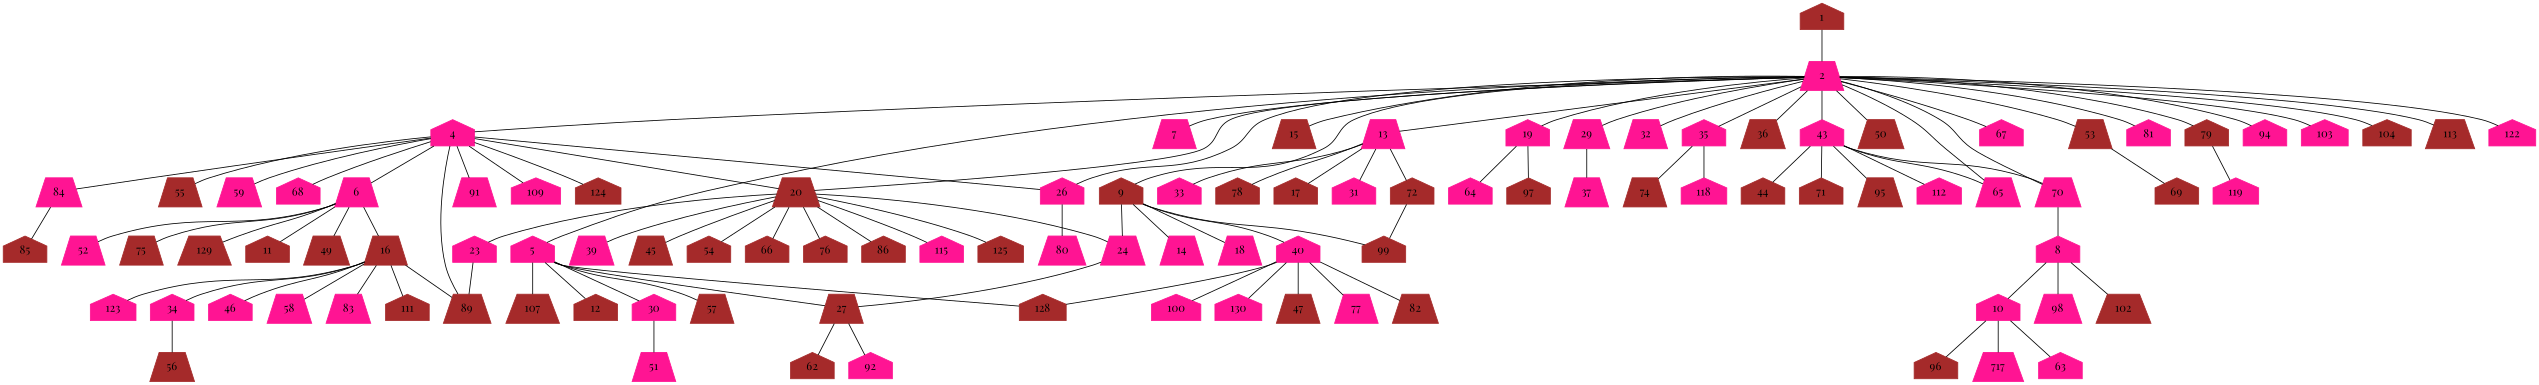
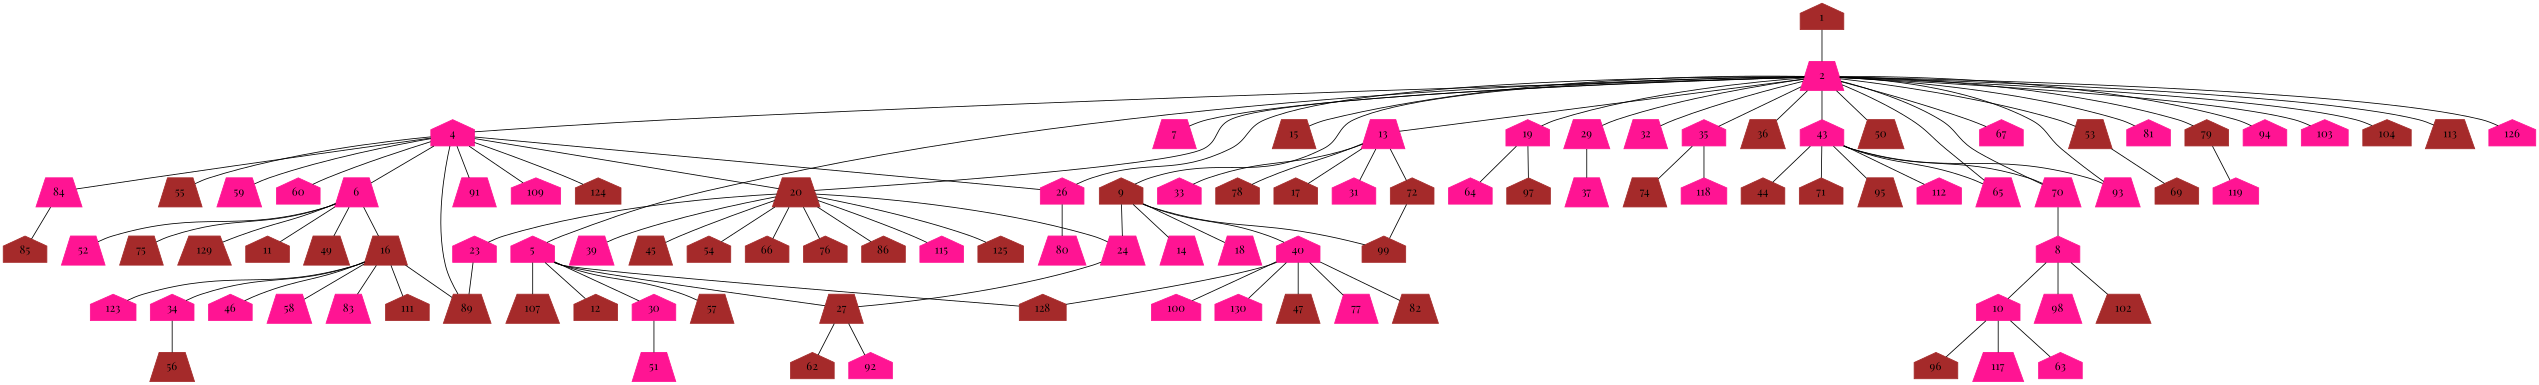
  graph {
    fontname="Playfair Display"
    node [color=deeppink fontname="Playfair Display" shape=house style=filled]
    edge [fontname="Playfair Display"]
    2 [shape=trapezium super="+4"]
    n2 [label=4 super="+101"]
    5 [super="+127"]
    7 [shape=trapezium]
    9 [color=brown super="+48"]
    13 [shape=trapezium super="+68"]
    15 [color=brown shape=trapezium super="+22"]
    19 [super="+25"]
    20 [color=brown shape=trapezium super="+21"]
    26 [super="+42"]
    29 [shape=trapezium super="+87"]
    32 [shape=trapezium]
    35 [super="+122"]
    36 [color=brown shape=trapezium]
    43 [super="+73"]
    50 [color=brown shape=trapezium]
    53 [color=brown shape=trapezium]
    65 [shape=trapezium]
    67
    70 [shape=trapezium]
    79 [color=brown]
    81
+   93 [shape=trapezium]
    94
    103
    104 [color=brown]
    113 [color=brown shape=trapezium]
-   126 [label=122]
+   126
    1 [color=brown]
    6 [shape=trapezium super="+28"]
    55 [color=brown shape=trapezium]
    59 [shape=trapezium]
-   60 [label=68]
+   60
    84 [shape=trapezium]
    89 [color=brown shape=trapezium]
    91 [shape=trapezium]
    109
    124 [color=brown]
    12 [color=brown]
    27 [color=brown shape=trapezium]
    30
    57 [color=brown shape=trapezium super="+61"]
    107 [color=brown shape=trapezium]
    128 [color=brown]
    8 [super="+38"]
    10
    98 [shape=trapezium]
    102 [color=brown shape=trapezium]
    14 [shape=trapezium]
    18 [shape=trapezium]
    24 [shape=trapezium super="+121"]
    40 [super="+41"]
    99 [color=brown super="+110"]
    17 [color=brown]
    31
    33
    72 [color=brown]
    78 [color=brown]
    64
    97 [color=brown]
    23
    39 [shape=trapezium super="+108"]
    45 [color=brown shape=trapezium]
    54 [color=brown]
    66 [color=brown]
    76 [color=brown]
    86 [color=brown]
    115
    125 [color=brown]
    80 [shape=trapezium]
    37 [shape=trapezium super="+116"]
    74 [color=brown shape=trapezium]
    118
    44 [color=brown]
    71 [color=brown]
    95 [color=brown shape=trapezium]
    112
    69 [color=brown]
    119
    11 [color=brown]
    16 [color=brown shape=trapezium super="+106"]
    49 [color=brown shape=trapezium super="+131"]
    52 [shape=trapezium]
    75 [color=brown shape=trapezium]
    129 [color=brown shape=trapezium]
    85 [color=brown]
    62 [color=brown super="+120"]
    92
    51 [shape=trapezium]
    34 [super="+114"]
    46 [super="+90"]
    58 [shape=trapezium]
    83 [shape=trapezium]
    111 [color=brown]
    123
    63 [super="+105"]
    96 [color=brown]
-   117 [shape=trapezium label=717]
+   117 [shape=trapezium]
    47 [color=brown shape=trapezium]
    77 [shape=trapezium]
    82 [color=brown shape=trapezium]
    100
    130
    56 [color=brown shape=trapezium super="+88"]
    2 -- n2
    2 -- 5
    2 -- 7
    2 -- 9
    2 -- 13
    2 -- 15
    2 -- 19
    2 -- 20
    2 -- 26
    2 -- 29
    2 -- 32
    2 -- 35
    2 -- 36
    2 -- 43
    2 -- 50
    2 -- 53
    2 -- 65
    2 -- 67
    2 -- 70
    2 -- 79
    2 -- 81
+   2 -- 93
    2 -- 94
    2 -- 103
    2 -- 104
    2 -- 113
    2 -- 126
    n2 -- 20
    n2 -- 26
    n2 -- 6
    n2 -- 55
    n2 -- 59
    n2 -- 60
    n2 -- 84
    n2 -- 89
    n2 -- 91
    n2 -- 109
    n2 -- 124
    5 -- 12
    5 -- 27
    5 -- 30
    5 -- 57
    5 -- 107
    5 -- 128
    9 -- 14
    9 -- 18
    9 -- 24
    9 -- 40
    9 -- 99
    13 -- 17
    13 -- 31
    13 -- 33
    13 -- 72
    13 -- 78
    19 -- 64
    19 -- 97
    20 -- 24
    20 -- 23
    20 -- 39
    20 -- 45
    20 -- 54
    20 -- 66
    20 -- 76
    20 -- 86
    20 -- 115
    20 -- 125
    26 -- 80
    29 -- 37
    35 -- 74
    35 -- 118
    43 -- 65
    43 -- 70
+   43 -- 93
    43 -- 44
    43 -- 71
    43 -- 95
    43 -- 112
    53 -- 69
    70 -- 8
    79 -- 119
    1 -- 2
    6 -- 11
    6 -- 16
    6 -- 49
    6 -- 52
    6 -- 75
    6 -- 129
    84 -- 85
    27 -- 62
    27 -- 92
    30 -- 51
    8 -- 10
    8 -- 98
    8 -- 102
    10 -- 63
    10 -- 96
    10 -- 117
    24 -- 27
    40 -- 128
    40 -- 47
    40 -- 77
    40 -- 82
    40 -- 100
    40 -- 130
    72 -- 99
    23 -- 89
    16 -- 89
    16 -- 34
    16 -- 46
    16 -- 58
    16 -- 83
    16 -- 111
    16 -- 123
    34 -- 56
  }
